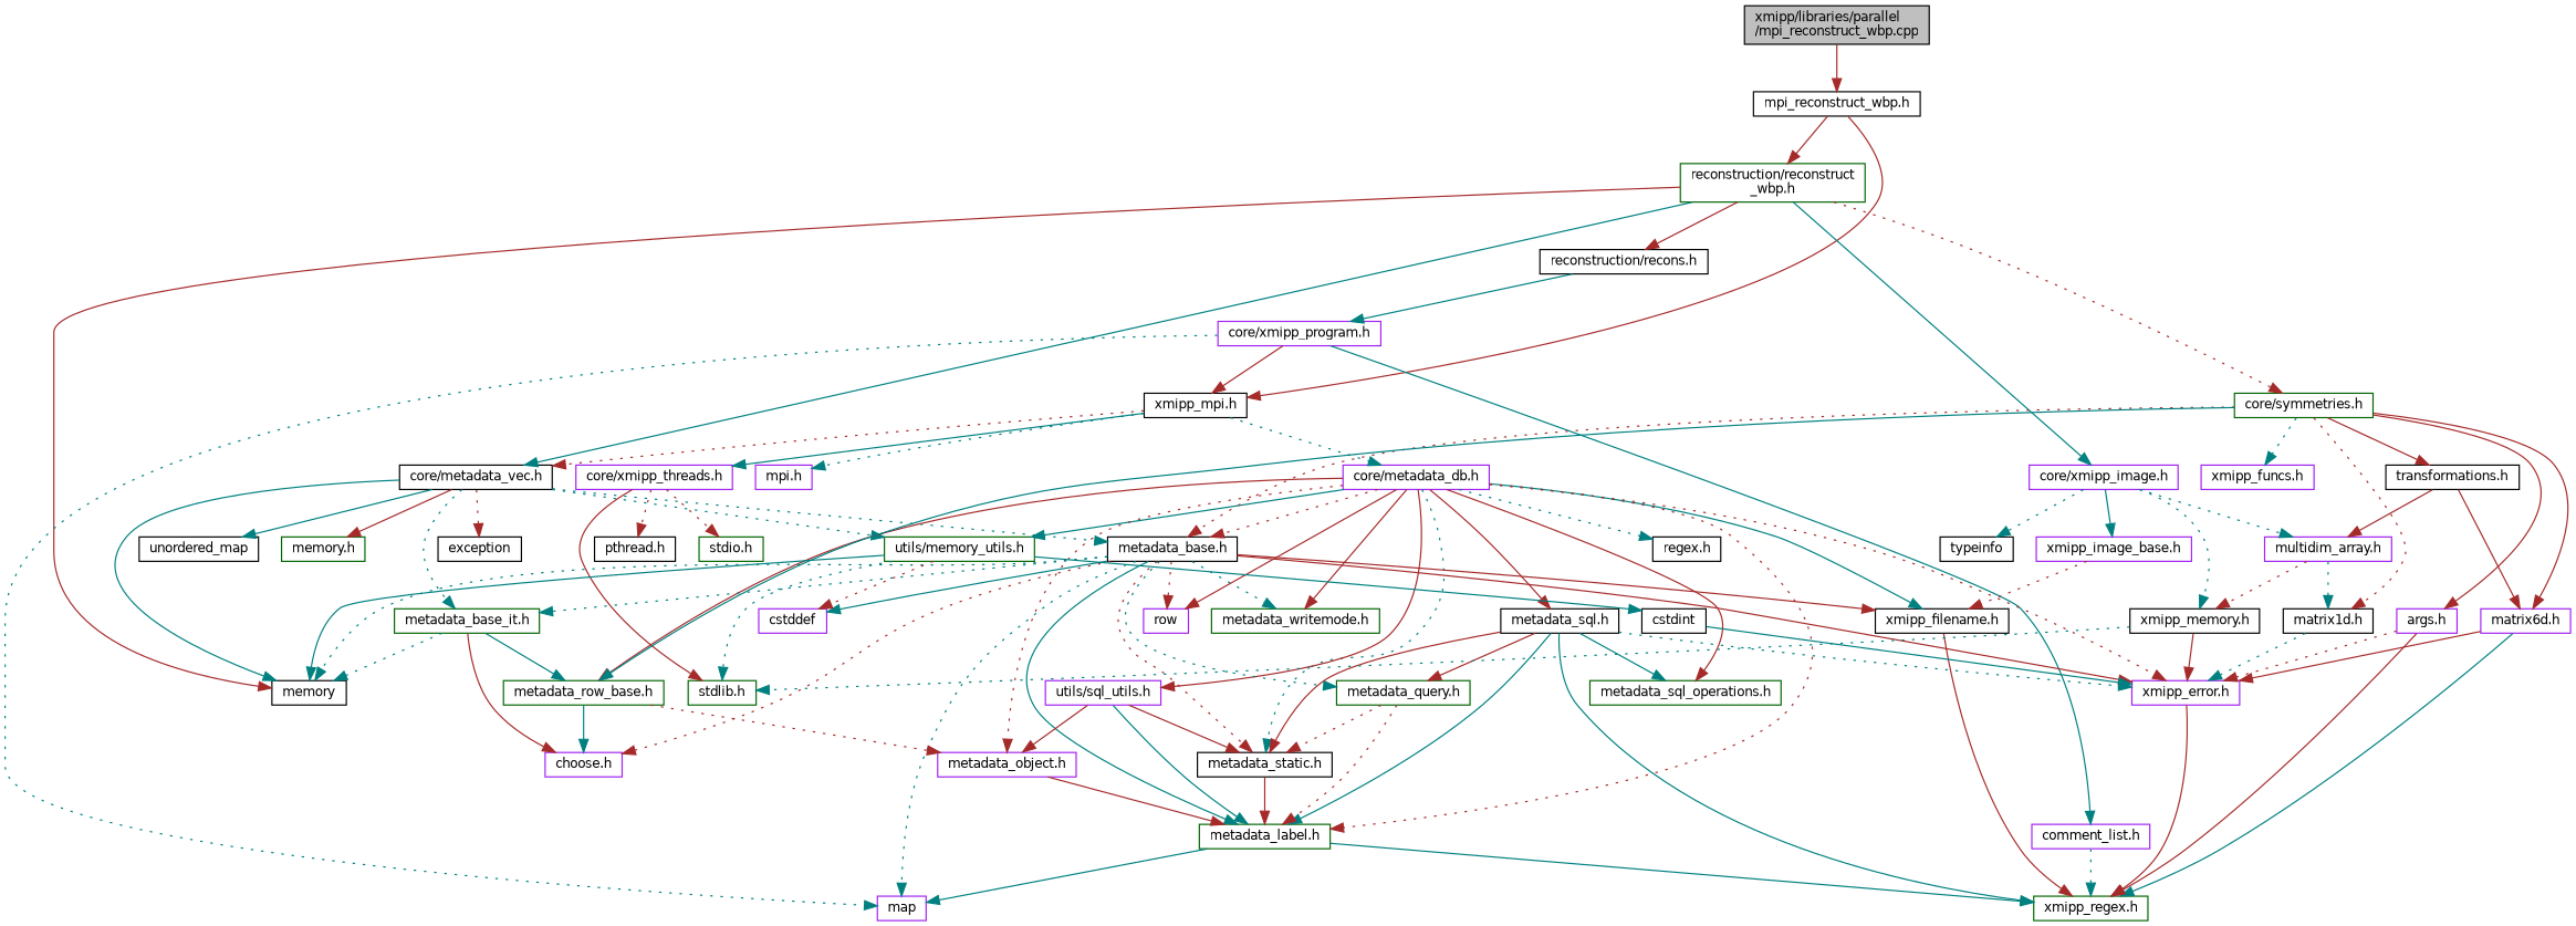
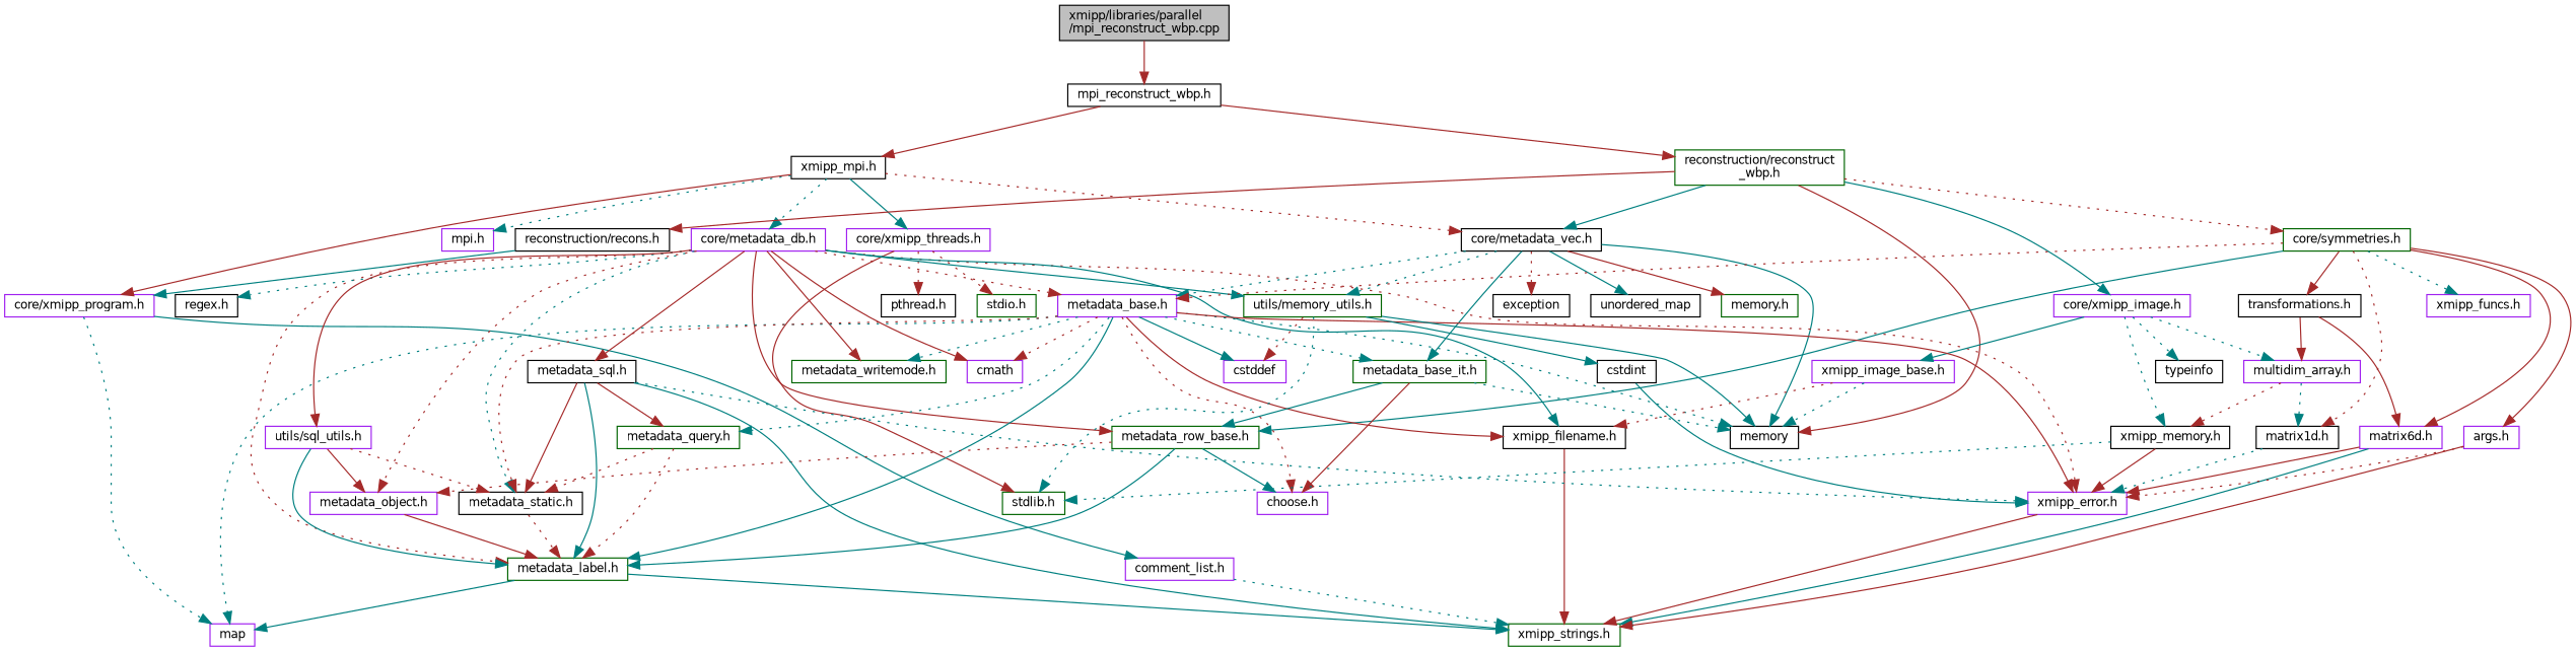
  digraph {
    node [color=black fillcolor=white fontname=Helvetica fontsize=10 shape=record style=filled]
    edge [color=brown fontname=Helvetica fontsize=10 labelfontname=Helvetica labelfontsize=10 style=solid]
    n1 [fillcolor=grey75 fontcolor=black height=0.2 label="xmipp/libraries/parallel\l/mpi_reconstruct_wbp.cpp" width=0.4]
    n2 [height=0.2 label="mpi_reconstruct_wbp.h" width=0.4]
    n3 [height=0.2 label="xmipp_mpi.h" width=0.4]
    n4 [color=darkgreen height=0.2 label="reconstruction/reconstruct\l_wbp.h" width=0.4]
    n5 [color=purple height=0.2 label="mpi.h" width=0.4]
    n6 [color=purple height=0.2 label="core/xmipp_threads.h" width=0.4]
    n7 [color=purple height=0.2 label="core/xmipp_program.h" width=0.4]
    n8 [height=0.2 label="core/metadata_vec.h" width=0.4]
    n9 [color=purple height=0.2 label="core/metadata_db.h" width=0.4]
    n10 [height=0.2 label=memory width=0.4]
    n11 [color=darkgreen height=0.2 label="core/symmetries.h" width=0.4]
    n12 [color=purple height=0.2 label="core/xmipp_image.h" width=0.4]
    n13 [height=0.2 label="reconstruction/recons.h" width=0.4]
    n14 [height=0.2 label="pthread.h" width=0.4]
    n15 [color=darkgreen height=0.2 label="stdio.h" width=0.4]
    n16 [color=darkgreen height=0.2 label="stdlib.h" width=0.4]
    n17 [color=purple height=0.2 label=map width=0.4]
    n18 [color=purple height=0.2 label="comment_list.h" width=0.4]
    n19 [height=0.2 label=exception width=0.4]
    n20 [height=0.2 label=unordered_map width=0.4]
    n21 [color=darkgreen height=0.2 label="memory.h" width=0.4]
-   n22 [height=0.2 label="metadata_base.h" width=0.4]
+   n22 [color=purple height=0.2 label="metadata_base.h" width=0.4]
    n23 [color=darkgreen height=0.2 label="metadata_base_it.h" width=0.4]
    n24 [color=darkgreen height=0.2 label="utils/memory_utils.h" width=0.4]
-   n25 [color=purple height=0.2 label=row width=0.4]
+   n25 [color=purple height=0.2 label=cmath width=0.4]
    n26 [color=purple height=0.2 label="xmipp_error.h" width=0.4]
    n27 [height=0.2 label="xmipp_filename.h" width=0.4]
    n28 [color=darkgreen height=0.2 label="metadata_label.h" width=0.4]
    n29 [color=darkgreen height=0.2 label="metadata_writemode.h" width=0.4]
    n30 [height=0.2 label="metadata_static.h" width=0.4]
    n31 [color=darkgreen height=0.2 label="metadata_row_base.h" width=0.4]
    n32 [color=purple height=0.2 label="metadata_object.h" width=0.4]
    n33 [height=0.2 label="regex.h" width=0.4]
    n34 [height=0.2 label="metadata_sql.h" width=0.4]
-   n35 [color=darkgreen height=0.2 label="metadata_sql_operations.h" width=0.4]
    n36 [color=purple height=0.2 label="utils/sql_utils.h" width=0.4]
-   n37 [color=darkgreen height=0.2 label="xmipp_regex.h" width=0.4]
+   n37 [color=darkgreen height=0.2 label="xmipp_strings.h" width=0.4]
    n38 [color=purple height=0.2 label=cstddef width=0.4]
    n39 [color=purple height=0.2 label="choose.h" width=0.4]
    n40 [color=darkgreen height=0.2 label="metadata_query.h" width=0.4]
    n41 [height=0.2 label=cstdint width=0.4]
    n42 [height=0.2 label="matrix1d.h" width=0.4]
    n43 [color=purple height=0.2 label="matrix6d.h" width=0.4]
    n44 [color=purple height=0.2 label="xmipp_funcs.h" width=0.4]
    n45 [color=purple height=0.2 label="args.h" width=0.4]
    n46 [height=0.2 label="transformations.h" width=0.4]
    n47 [color=purple height=0.2 label="multidim_array.h" width=0.4]
    n48 [height=0.2 label="xmipp_memory.h" width=0.4]
    n49 [height=0.2 label=typeinfo width=0.4]
    n50 [color=purple height=0.2 label="xmipp_image_base.h" width=0.4]
    n1 -> n2
    n2 -> n3
    n2 -> n4
    n3 -> n5 [color=teal style=dotted]
    n3 -> n6 [color=teal]
-   n7 -> n3
+   n3 -> n7
    n3 -> n8 [style=dotted]
    n3 -> n9 [color=teal style=dotted]
    n4 -> n8 [color=teal]
    n4 -> n10
    n4 -> n11 [style=dotted]
    n4 -> n12 [color=teal]
    n4 -> n13
    n6 -> n14 [style=dotted]
    n6 -> n15 [style=dotted]
    n6 -> n16
    n7 -> n17 [color=teal style=dotted]
    n7 -> n18 [color=teal]
    n8 -> n10 [color=teal]
    n8 -> n19 [style=dotted]
    n8 -> n20 [color=teal]
    n8 -> n21
    n8 -> n22 [color=teal style=dotted]
-   n8 -> n23 [color=teal style=dotted]
+   n8 -> n23 [color=teal]
    n8 -> n24 [color=teal style=dotted]
    n9 -> n22 [style=dotted]
    n9 -> n24 [color=teal]
    n9 -> n25
    n9 -> n26 [style=dotted]
    n9 -> n27 [color=teal]
    n9 -> n28 [style=dotted]
    n9 -> n29
    n9 -> n30 [color=teal style=dotted]
    n9 -> n31
    n9 -> n32 [style=dotted]
    n9 -> n33 [color=teal style=dotted]
    n9 -> n34
-   n9 -> n35
    n9 -> n36
    n11 -> n22 [style=dotted]
    n11 -> n31 [color=teal]
    n11 -> n42 [style=dotted]
    n11 -> n43
    n11 -> n44 [color=teal style=dotted]
    n11 -> n45
    n11 -> n46
    n12 -> n47 [color=teal style=dotted]
    n12 -> n48 [color=teal style=dotted]
    n12 -> n49 [color=teal style=dotted]
    n12 -> n50 [color=teal]
    n13 -> n7 [color=teal]
    n18 -> n37 [color=teal style=dotted]
    n22 -> n10 [color=teal style=dotted]
    n22 -> n17 [color=teal style=dotted]
    n22 -> n23 [color=teal style=dotted]
    n22 -> n25 [style=dotted]
    n22 -> n26
    n22 -> n27
    n22 -> n28 [color=teal]
    n22 -> n29 [color=teal style=dotted]
    n22 -> n30 [style=dotted]
    n22 -> n38 [color=teal]
    n22 -> n39 [style=dotted]
    n22 -> n40 [color=teal style=dotted]
    n23 -> n10 [color=teal style=dotted]
    n23 -> n31 [color=teal]
    n23 -> n39
    n24 -> n10 [color=teal]
    n24 -> n16 [color=teal style=dotted]
    n24 -> n38 [style=dotted]
    n24 -> n41 [color=teal]
    n26 -> n37
    n27 -> n37
    n28 -> n17 [color=teal]
    n28 -> n37 [color=teal]
-   n30 -> n28
+   n30 -> n28 [style=dotted]
+   n31 -> n28 [color=teal]
    n31 -> n32 [style=dotted]
    n31 -> n39 [color=teal]
    n32 -> n28
    n34 -> n26 [color=teal style=dotted]
    n34 -> n28 [color=teal]
    n34 -> n30
-   n34 -> n35 [color=teal]
    n34 -> n37 [color=teal]
    n34 -> n40
    n36 -> n28 [color=teal]
-   n36 -> n30
+   n36 -> n30 [style=dotted]
    n36 -> n32
    n40 -> n28 [style=dotted]
    n40 -> n30 [style=dotted]
    n41 -> n26 [color=teal]
    n42 -> n26 [color=teal style=dotted]
    n43 -> n26
    n43 -> n37 [color=teal]
    n45 -> n26 [style=dotted]
    n45 -> n37
    n46 -> n43
    n46 -> n47
    n47 -> n42 [color=teal style=dotted]
    n47 -> n48 [style=dotted]
    n48 -> n16 [color=teal style=dotted]
    n48 -> n26
+   n50 -> n10 [color=teal style=dotted]
    n50 -> n27 [style=dotted]
  }
